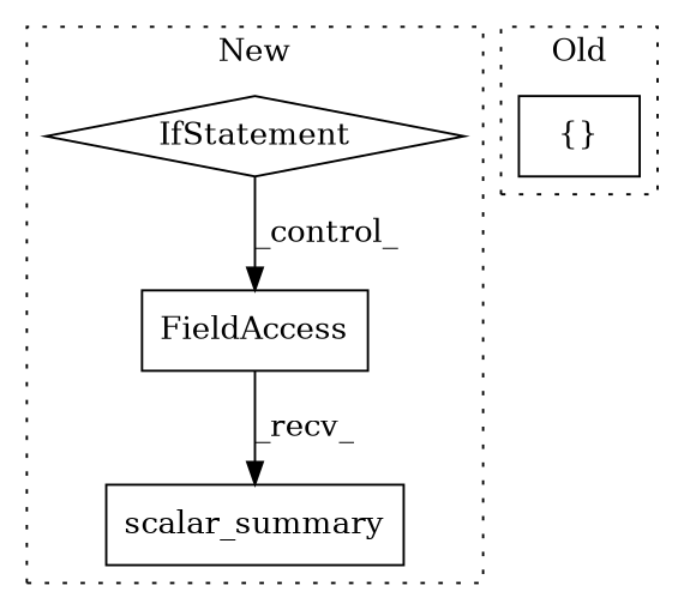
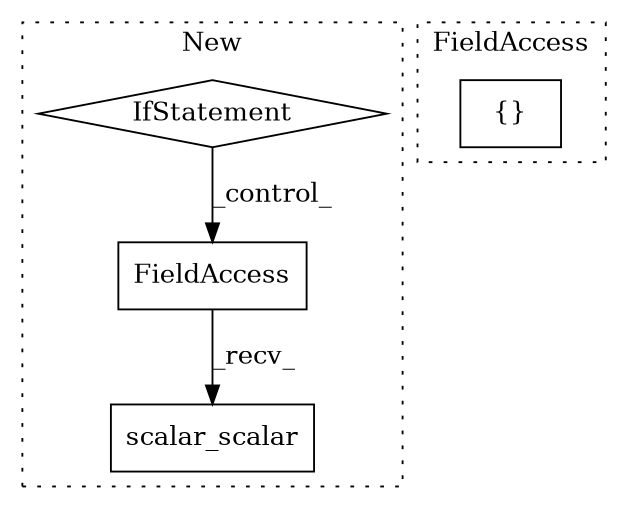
  digraph {
    node [shape=box]
-   n1 [a=32 l="15,1" label=scalar_summary s="3190,3219"]
+   n1 [a=32 l="15,1" label=scalar_scalar s="3190,3219"]
    n2 [a=22 l=29 label=FieldAccess s=3160]
    n3 [a=25 l="4,2" label=IfStatement s="2834,2869" shape=diamond]
    n4 [a=4 l="1,1" label="{}" s="3157,3185"]
    subgraph cluster_1 {
      label=New
      style=dotted
      n1
      n2
      n3
    }
    subgraph cluster_2 {
-     label=Old
+     label=FieldAccess
      style=dotted
      n4
    }
    n2 -> n1 [label=_recv_]
    n3 -> n2 [label=_control_]
  }
